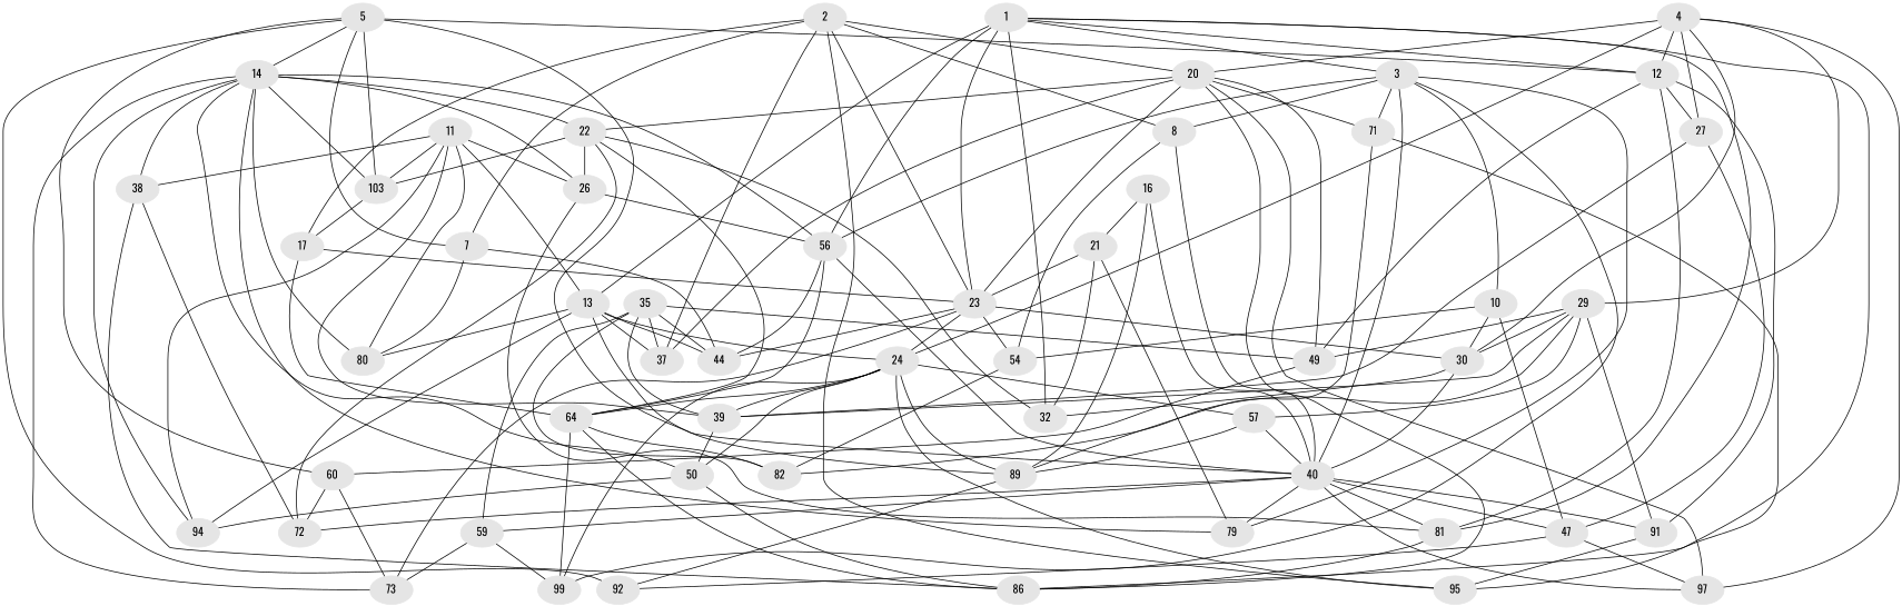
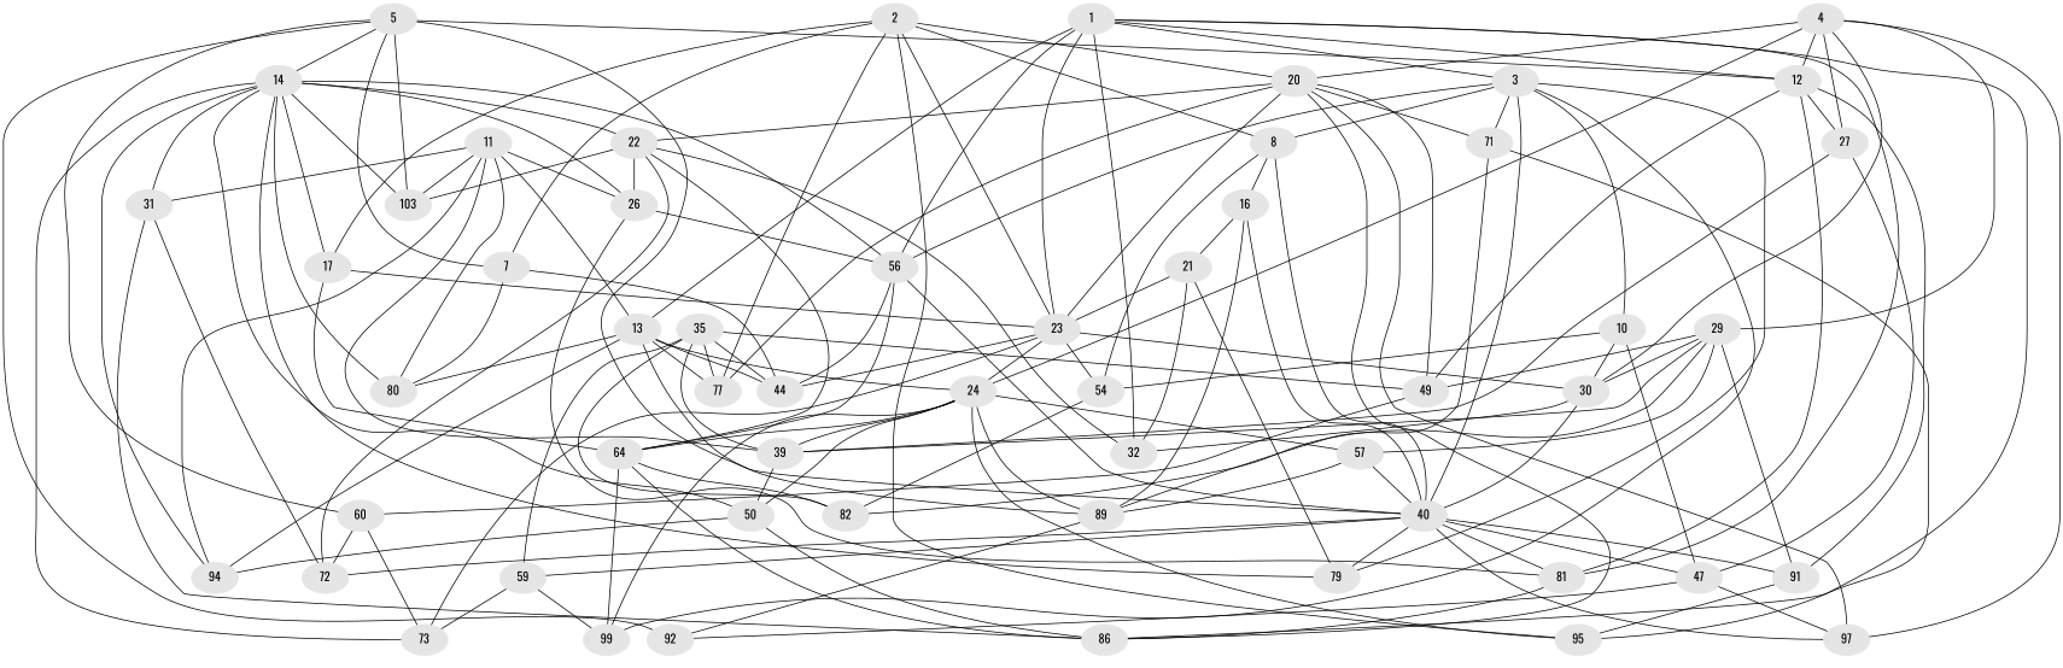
  graph {
    fontname=Oswald
    node [color=gray90 fontname=Oswald style=filled]
    edge [fontname=Oswald]
    1 [super="+64+34+19"]
    3 [super="+45"]
    12 [super="+55+51"]
    13 [super="+69+58"]
    23 [super="+53"]
    32
    n7 [label=56 super="+63+108"]
    81
    86 [super="+96"]
    8 [super="+76"]
    10
    40 [super="+43+88+41+46"]
    71
    79
    99
    27
    49 [super="+85"]
    91
-   77 [label=37]
+   77
    24 [super="+101+98+35"]
    44 [super="+102"]
    80
    n23 [label=94]
    89 [super="+93"]
    30 [super="+100"]
    54
    73
    n28 [label=64 super="+87"]
    2 [super="+9"]
    7
    17
    20 [super="+66+109"]
    95
    16
    97
    22 [super="+68+28"]
    47
    72
    59
    4 [super="+42+6"]
    29 [super="+38+107"]
    39 [super="+84"]
    50 [super="+94"]
    n44 [label=57]
    82
    5 [super="+18+61"]
    14 [super="+33+104"]
    60
    92
    103
    26 [super="+52"]
-   31 [label=38]
+   31
    21
    11 [super="+75+48"]
    n55 [label=35 super="+105"]
    1 -- 3
    1 -- 12
    1 -- 13
    1 -- 23 [weight=3]
    1 -- 32
    1 -- n7
    1 -- 81
    1 -- 86
    3 -- n7
    3 -- 8
    3 -- 10
    3 -- 40
    3 -- 71
    3 -- 79
    3 -- 99
    12 -- 81
    12 -- 27
    12 -- 49
    12 -- 91
    13 -- 77
    13 -- 24
    13 -- 44
    13 -- 80
    13 -- n23
    13 -- 89
    23 -- 24
    23 -- 44
    23 -- 30
    23 -- 54
    23 -- 73
    n7 -- 40
    n7 -- 44 [weight=2]
    n7 -- n28
    81 -- 86
    8 -- 40 [weight=2]
    8 -- 54
+   8 -- 16
    10 -- 30
    10 -- 54
    10 -- 47
    40 -- 81
    40 -- 79
    40 -- 91
    40 -- 97
    40 -- 47
    40 -- 72
    40 -- 59
    71 -- 89
    71 -- 95
    27 -- 47
    27 -- 39
    49 -- 60
    91 -- 95
    24 -- 99
    24 -- 89
    24 -- n28
    24 -- 95
    24 -- 39
    24 -- 50
    24 -- n44
    89 -- 92
    30 -- 32
    30 -- 40
    54 -- 82
    n28 -- 86
    n28 -- 99
    n28 -- 82
    2 -- 23
    2 -- 8
    2 -- 77
    2 -- 7
    2 -- 17
    2 -- 20 [weight=2]
    2 -- 95
    7 -- 44
    7 -- 80
    17 -- 23
    17 -- n28
    20 -- 23
    20 -- 86
    20 -- 71
    20 -- 49
    20 -- 77
    20 -- 97
    20 -- 22
    16 -- 40
    16 -- 89
    16 -- 21
    22 -- 32
    22 -- n28
    22 -- 72
    22 -- 103
    22 -- 26 [weight=2]
    47 -- 97
    47 -- 92
    59 -- 99
    59 -- 73
    4 -- 12 [weight=2]
    4 -- 27
    4 -- 24
    4 -- 30
    4 -- 20
    4 -- 97
    4 -- 29
    29 -- 49 [weight=2]
    29 -- 91
    29 -- 30
    29 -- 39
    29 -- n44
    29 -- 82
    39 -- 50
    50 -- 86
    50 -- n23
    n44 -- 40
    n44 -- 89
    5 -- 12
    5 -- 40 [weight=2]
    5 -- 7
    5 -- 14
    5 -- 60
    5 -- 92
    5 -- 103
    14 -- n7
    14 -- 79
    14 -- 80
    14 -- n23
    14 -- 73
-   103 -- 17
+   14 -- 17
    14 -- 22
    14 -- 50
    14 -- 103
    14 -- 26
    14 -- 31
    60 -- 73
    60 -- 72
    26 -- n7
    26 -- 81
    31 -- 86
    31 -- 72
    21 -- 23
    21 -- 32
    21 -- 79
    11 -- 13
    11 -- 80
    11 -- n23
    11 -- 39
    11 -- 103
    11 -- 26
    11 -- 31
    n55 -- 49
    n55 -- 77
    n55 -- 44
    n55 -- 59
    n55 -- 39
    n55 -- 82
  }
